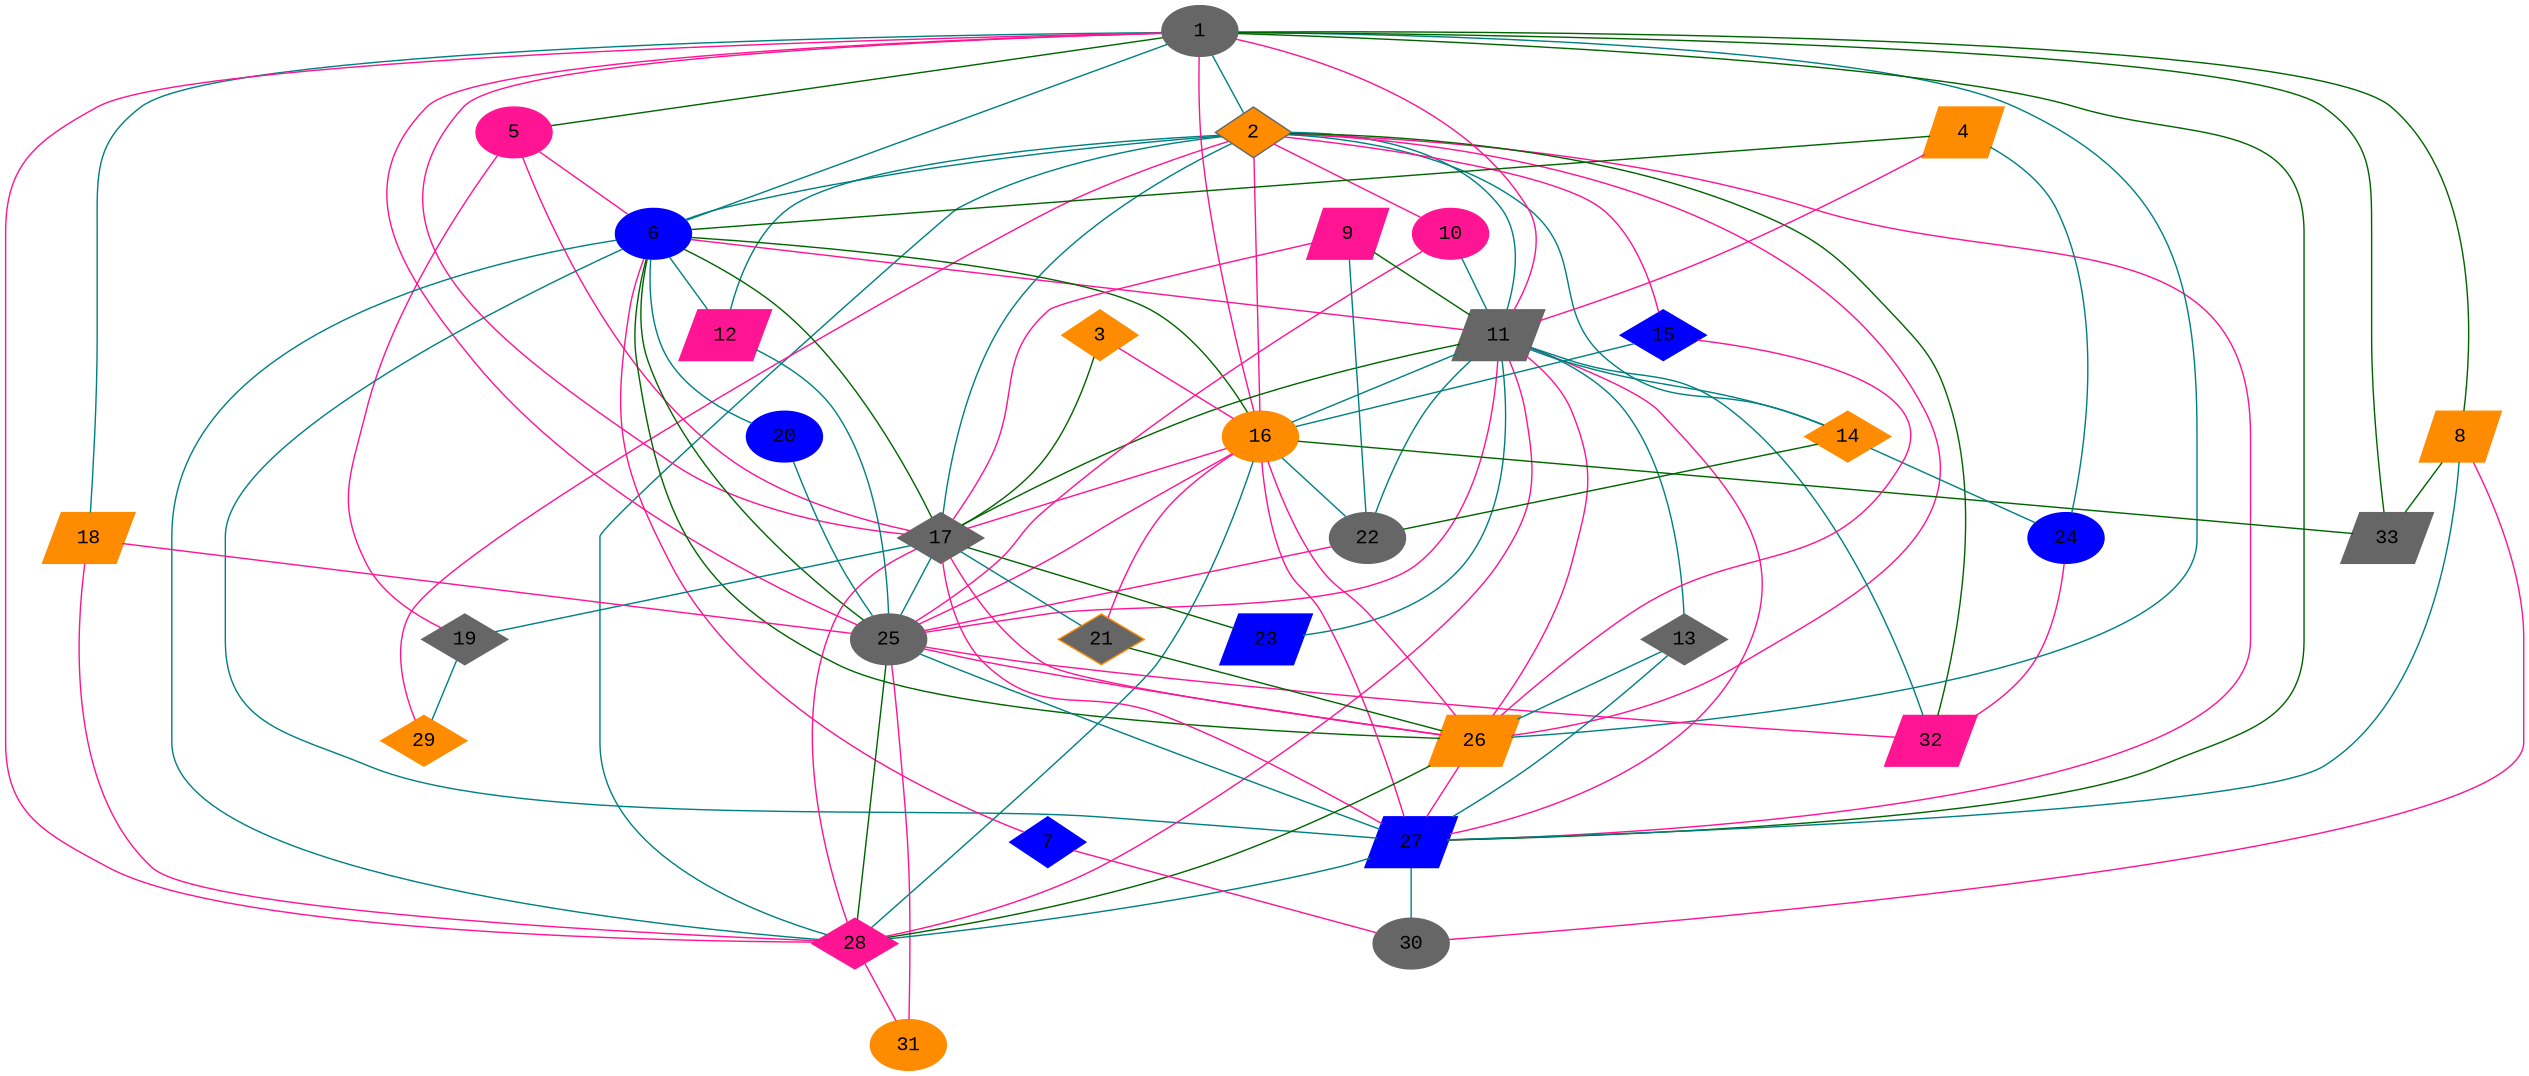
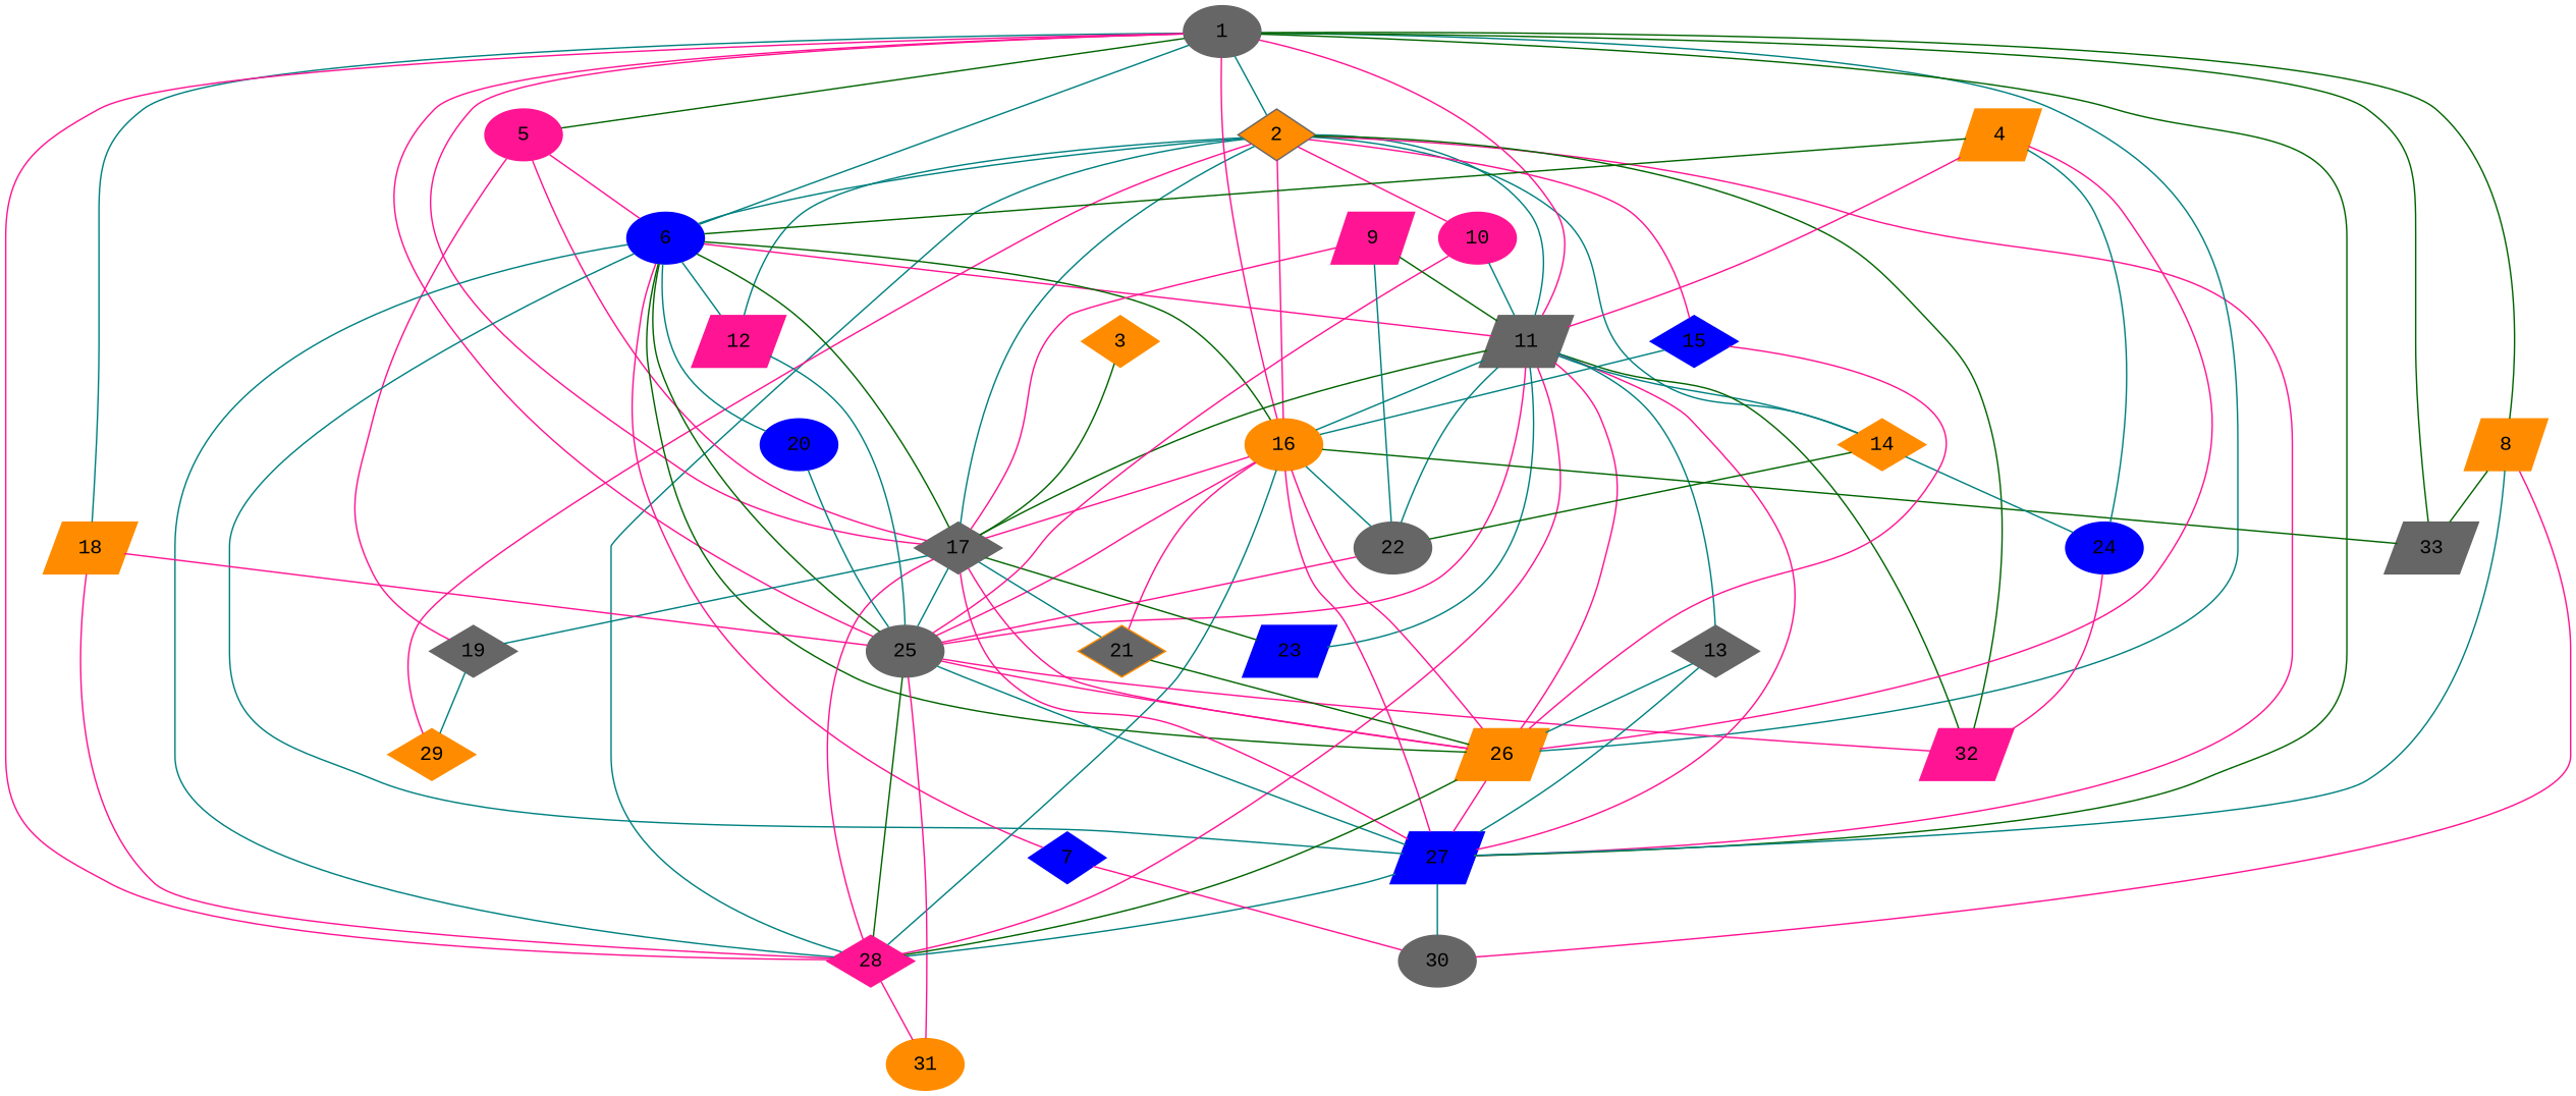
  graph {
    fontname="Liberation Mono"
    node [color=gray40 fontname="Liberation Mono" shape=diamond style=filled]
    edge [color=deeppink fontname="Liberation Mono" weight=1.0]
    2 [fillcolor=darkorange]
    1 [shape=ellipse]
    5 [color=deeppink shape=ellipse]
    6 [color=blue shape=ellipse]
    8 [color=darkorange shape=parallelogram]
    11 [shape=parallelogram]
    16 [color=darkorange shape=ellipse]
    17
    18 [color=darkorange shape=parallelogram]
    25 [shape=ellipse]
    26 [color=darkorange shape=parallelogram]
    27 [color=blue shape=parallelogram]
    28 [color=deeppink]
    33 [shape=parallelogram]
    10 [color=deeppink shape=ellipse]
    12 [color=deeppink shape=parallelogram]
    14 [color=darkorange]
    15 [color=blue]
    29 [color=darkorange]
    32 [color=deeppink shape=parallelogram]
    19
    7 [color=blue]
    20 [color=blue shape=ellipse]
    30 [shape=ellipse]
    22 [shape=ellipse]
    13
    23 [color=blue shape=parallelogram]
    21 [color=darkorange fillcolor=gray40]
    31 [color=darkorange shape=ellipse]
    24 [color=blue shape=ellipse]
    3 [color=darkorange]
    4 [color=darkorange shape=parallelogram]
    9 [color=deeppink shape=parallelogram]
    2 -- 6 [color=teal]
    2 -- 11 [color=teal]
    2 -- 16
    2 -- 17 [color=teal]
-   2 -- 26
+   4 -- 26
    2 -- 27
    2 -- 28 [color=teal weight=2.0]
    2 -- 10
    2 -- 12 [color=teal]
    2 -- 14 [color=teal]
    2 -- 15
    2 -- 29
    2 -- 32 [color=darkgreen]
    1 -- 2 [color=teal weight=2.0]
    1 -- 5 [color=darkgreen]
    1 -- 6 [color=teal]
    1 -- 8 [color=darkgreen]
    1 -- 11
    1 -- 16
    1 -- 17
    1 -- 18 [color=teal]
    1 -- 25
    1 -- 26 [color=teal]
    1 -- 27 [color=darkgreen]
    1 -- 28
    1 -- 33 [color=darkgreen]
    5 -- 6
    5 -- 17
    5 -- 19
    6 -- 11
    6 -- 16 [color=darkgreen]
    6 -- 17 [color=darkgreen weight=2.0]
    6 -- 25 [color=darkgreen]
    6 -- 26 [color=darkgreen]
    6 -- 27 [color=teal weight=2.0]
    6 -- 28 [color=teal]
    6 -- 12 [color=teal]
    6 -- 7
    6 -- 20 [color=teal]
    8 -- 27 [color=teal]
    8 -- 33 [color=darkgreen]
    8 -- 30
    11 -- 16 [color=teal weight=2.0]
    11 -- 17 [color=darkgreen]
    11 -- 25 [weight=3.0]
    11 -- 26 [weight=3.0]
    11 -- 27 [weight=2.0]
    11 -- 28
    11 -- 14 [color=teal]
-   11 -- 32 [color=teal]
+   11 -- 32 [color=darkgreen]
    11 -- 22 [color=teal]
    11 -- 13 [color=teal]
    11 -- 23 [color=teal weight=3.0]
    16 -- 17
    16 -- 25
    16 -- 26
    16 -- 27
    16 -- 28 [color=teal]
    16 -- 33 [color=darkgreen weight=2.0]
    16 -- 22 [color=teal]
    16 -- 21
    17 -- 25 [color=teal weight=2.0]
    17 -- 26
    17 -- 27
    17 -- 28
    17 -- 19 [color=teal weight=2.0]
    17 -- 23 [color=darkgreen]
    17 -- 21 [color=teal]
    18 -- 25
    18 -- 28
    25 -- 26
    25 -- 27 [color=teal]
    25 -- 28 [color=darkgreen]
    25 -- 32
    25 -- 31
    26 -- 27
    26 -- 28 [color=darkgreen weight=2.0]
    27 -- 28 [color=teal weight=2.0]
    27 -- 30 [color=teal]
    28 -- 31
    10 -- 11 [color=teal]
    10 -- 25
    12 -- 25 [color=teal]
    14 -- 22 [color=darkgreen]
    14 -- 24 [color=teal]
    15 -- 16 [color=teal]
    15 -- 26
    19 -- 29 [color=teal]
    7 -- 30
    20 -- 25 [color=teal]
    22 -- 25 [weight=2.0]
    13 -- 26 [color=teal]
    13 -- 27 [color=teal]
    21 -- 26 [color=darkgreen]
    24 -- 32
-   3 -- 16
    3 -- 17 [color=darkgreen]
    4 -- 6 [color=darkgreen]
    4 -- 11
    4 -- 24 [color=teal]
    9 -- 11 [color=darkgreen]
    9 -- 17
    9 -- 22 [color=teal]
  }
